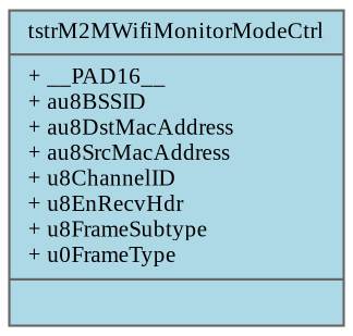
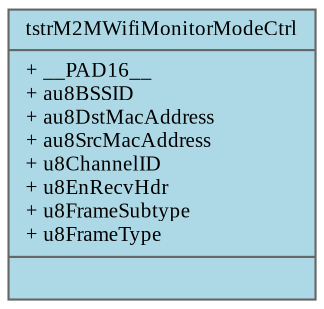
  digraph {
    fontname="Liberation Serif"
-   n1 [color=gray40 fillcolor=lightblue fontcolor=black fontname="Liberation Serif" fontsize=10 height=0.2 label="{tstrM2MWifiMonitorModeCtrl\n|+ __PAD16__\l+ au8BSSID\l+ au8DstMacAddress\l+ au8SrcMacAddress\l+ u8ChannelID\l+ u8EnRecvHdr\l+ u8FrameSubtype\l+ u0FrameType\l|}" shape=record style=filled width=0.4]
+   n1 [color=gray40 fillcolor=lightblue fontcolor=black fontname="Liberation Serif" fontsize=10 height=0.2 label="{tstrM2MWifiMonitorModeCtrl\n|+ __PAD16__\l+ au8BSSID\l+ au8DstMacAddress\l+ au8SrcMacAddress\l+ u8ChannelID\l+ u8EnRecvHdr\l+ u8FrameSubtype\l+ u8FrameType\l|}" shape=record style=filled width=0.4]
  }
